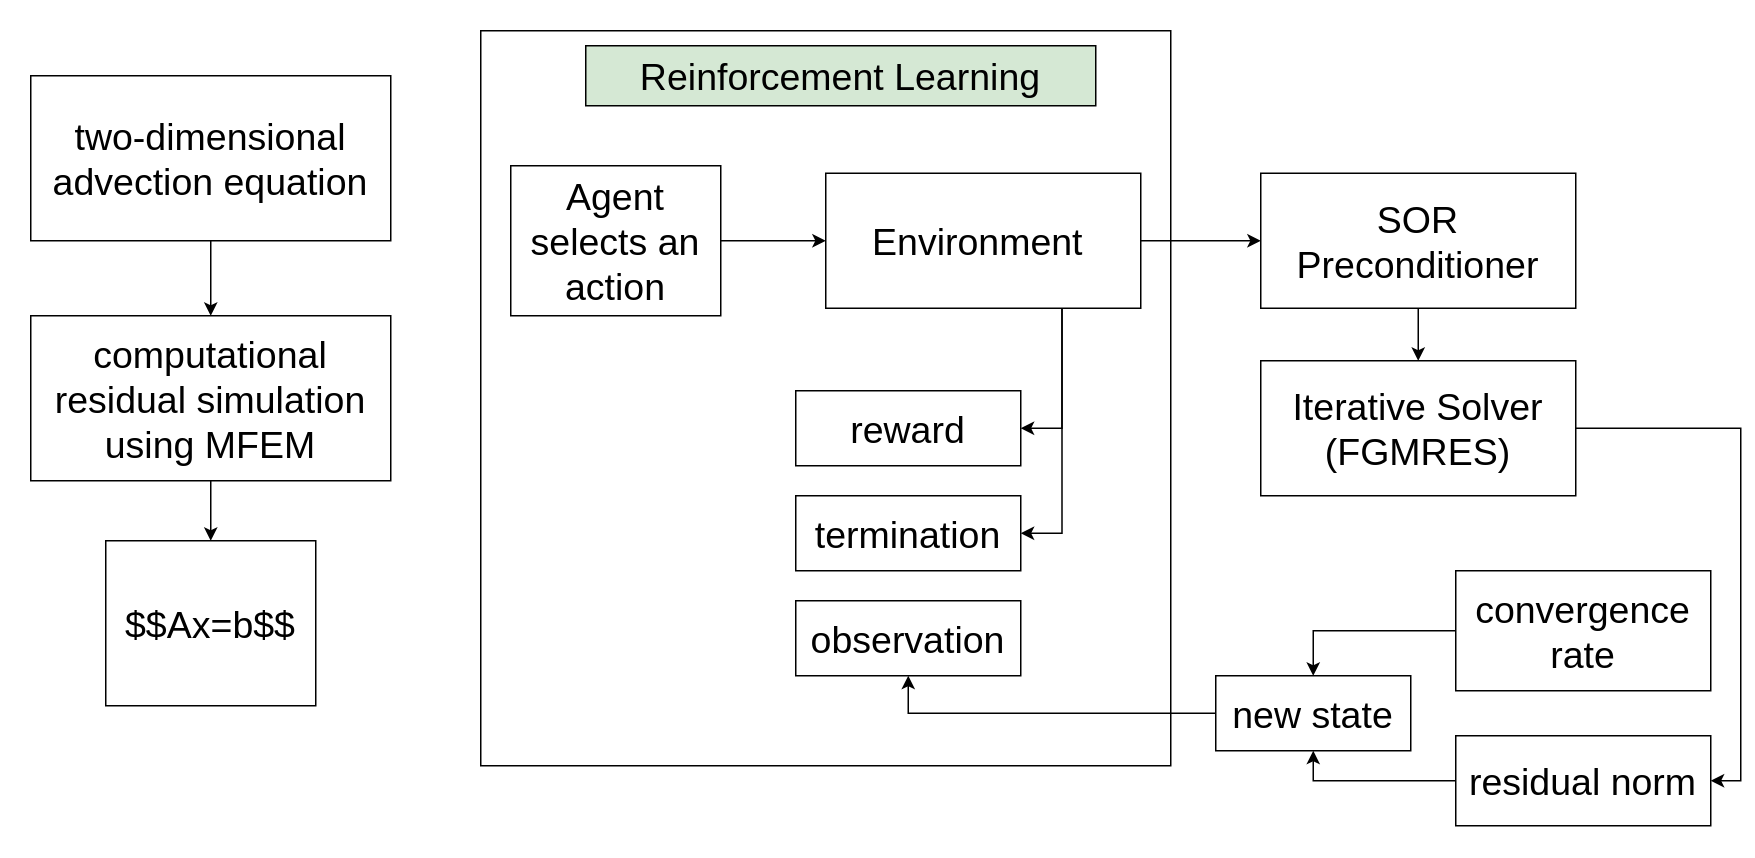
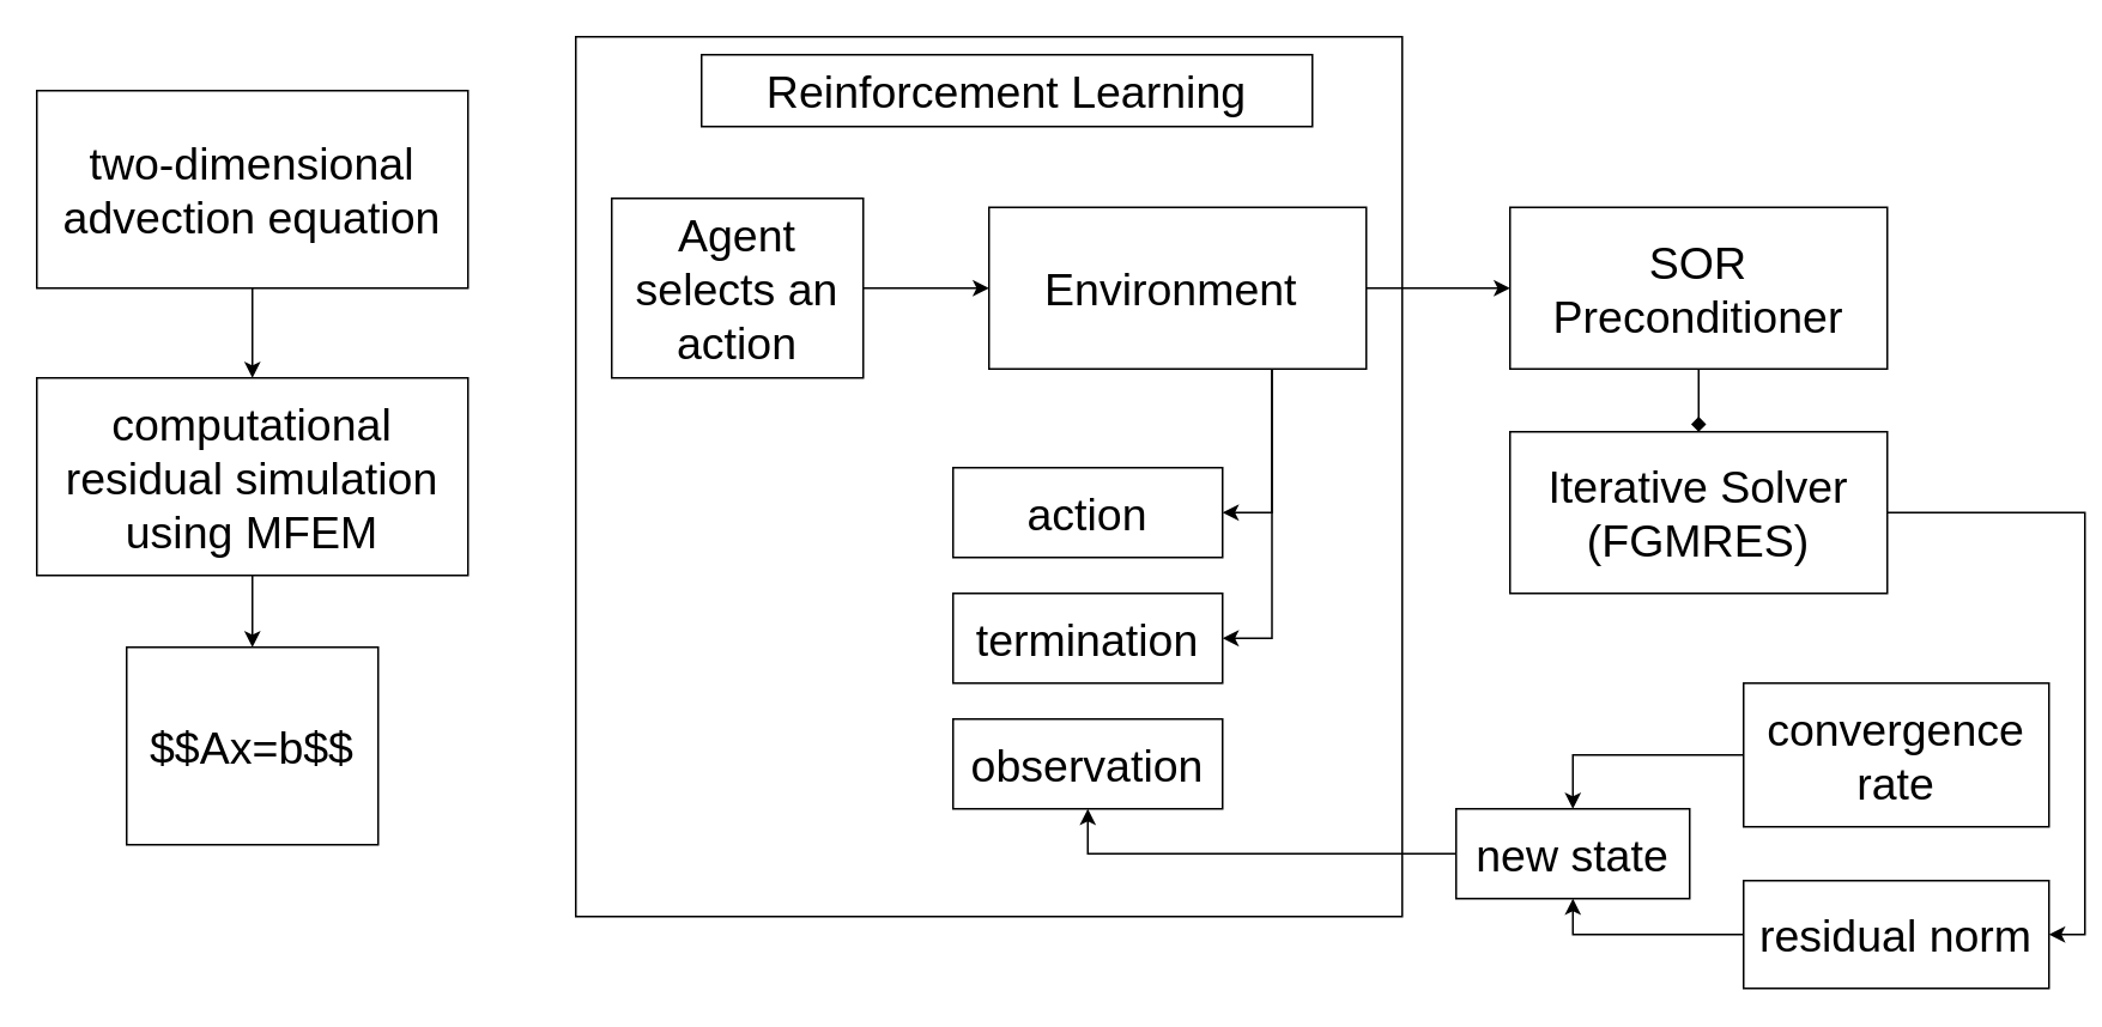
  <mxCell id="0" />
  <mxCell id="1" parent="0" />
  <mxCell id="2" value="" style="rounded=0;whiteSpace=wrap;html=1;fontSize=25;" vertex="1" parent="1"><mxGeometry x="320" y="20" width="460" height="490" as="geometry" /></mxCell>
  <mxCell id="3" style="edgeStyle=orthogonalEdgeStyle;rounded=0;orthogonalLoop=1;jettySize=auto;html=1;exitX=0.5;exitY=1;exitDx=0;exitDy=0;" edge="1" parent="1" source="4" target="7"><mxGeometry relative="1" as="geometry" /></mxCell>
  <mxCell id="4" value="two-dimensional advection equation" style="rounded=0;whiteSpace=wrap;html=1;fontSize=25;" vertex="1" parent="1"><mxGeometry x="20" y="50" width="240" height="110" as="geometry" /></mxCell>
  <mxCell id="5" value="$$Ax=b$$" style="rounded=0;whiteSpace=wrap;html=1;fontSize=25;" vertex="1" parent="1"><mxGeometry x="70" y="360" width="140" height="110" as="geometry" /></mxCell>
  <mxCell id="6" style="edgeStyle=orthogonalEdgeStyle;rounded=0;orthogonalLoop=1;jettySize=auto;html=1;exitX=0.5;exitY=1;exitDx=0;exitDy=0;" edge="1" parent="1" source="7" target="5"><mxGeometry relative="1" as="geometry" /></mxCell>
  <mxCell id="7" value="computational residual simulation using MFEM" style="rounded=0;whiteSpace=wrap;html=1;fontSize=25;" vertex="1" parent="1"><mxGeometry x="20" y="210" width="240" height="110" as="geometry" /></mxCell>
- <mxCell id="8" value="Reinforcement Learning" style="rounded=0;whiteSpace=wrap;html=1;fontSize=25;fillColor=#d5e8d4;" vertex="1" parent="1"><mxGeometry x="390" y="30" width="340" height="40" as="geometry" /></mxCell>
+ <mxCell id="8" value="Reinforcement Learning" style="rounded=0;whiteSpace=wrap;html=1;fontSize=25;" vertex="1" parent="1"><mxGeometry x="390" y="30" width="340" height="40" as="geometry" /></mxCell>
  <mxCell id="9" style="edgeStyle=orthogonalEdgeStyle;rounded=0;orthogonalLoop=1;jettySize=auto;html=1;entryX=0;entryY=0.5;entryDx=0;entryDy=0;" edge="1" parent="1" source="10" target="14"><mxGeometry relative="1" as="geometry" /></mxCell>
  <mxCell id="10" value="Agent selects an action" style="rounded=0;whiteSpace=wrap;html=1;fontSize=25;" vertex="1" parent="1"><mxGeometry x="340" y="110" width="140" height="100" as="geometry" /></mxCell>
  <mxCell id="11" style="edgeStyle=orthogonalEdgeStyle;rounded=0;orthogonalLoop=1;jettySize=auto;html=1;exitX=0.75;exitY=1;exitDx=0;exitDy=0;entryX=1;entryY=0.5;entryDx=0;entryDy=0;" edge="1" parent="1" source="14" target="16"><mxGeometry relative="1" as="geometry" /></mxCell>
  <mxCell id="12" style="edgeStyle=orthogonalEdgeStyle;rounded=0;orthogonalLoop=1;jettySize=auto;html=1;exitX=0.75;exitY=1;exitDx=0;exitDy=0;entryX=1;entryY=0.5;entryDx=0;entryDy=0;" edge="1" parent="1" source="14" target="15"><mxGeometry relative="1" as="geometry" /></mxCell>
  <mxCell id="13" style="edgeStyle=orthogonalEdgeStyle;rounded=0;orthogonalLoop=1;jettySize=auto;html=1;exitX=1;exitY=0.5;exitDx=0;exitDy=0;entryX=0;entryY=0.5;entryDx=0;entryDy=0;" edge="1" parent="1" source="14" target="19"><mxGeometry relative="1" as="geometry" /></mxCell>
  <mxCell id="14" value="Environment&amp;nbsp;" style="rounded=0;whiteSpace=wrap;html=1;fontSize=25;" vertex="1" parent="1"><mxGeometry x="550" y="115" width="210" height="90" as="geometry" /></mxCell>
  <mxCell id="15" value="termination" style="rounded=0;whiteSpace=wrap;html=1;fontSize=25;" vertex="1" parent="1"><mxGeometry x="530" y="330" width="150" height="50" as="geometry" /></mxCell>
- <mxCell id="16" value="reward" style="rounded=0;whiteSpace=wrap;html=1;fontSize=25;" vertex="1" parent="1"><mxGeometry x="530" y="260" width="150" height="50" as="geometry" /></mxCell>
+ <mxCell id="16" value="action" style="rounded=0;whiteSpace=wrap;html=1;fontSize=25;" vertex="1" parent="1"><mxGeometry x="530" y="260" width="150" height="50" as="geometry" /></mxCell>
  <mxCell id="17" value="observation" style="rounded=0;whiteSpace=wrap;html=1;fontSize=25;" vertex="1" parent="1"><mxGeometry x="530" y="400" width="150" height="50" as="geometry" /></mxCell>
- <mxCell id="18" style="edgeStyle=orthogonalEdgeStyle;rounded=0;orthogonalLoop=1;jettySize=auto;html=1;exitX=0.5;exitY=1;exitDx=0;exitDy=0;" edge="1" parent="1" source="19" target="21"><mxGeometry relative="1" as="geometry" /></mxCell>
+ <mxCell id="18" style="edgeStyle=orthogonalEdgeStyle;rounded=0;orthogonalLoop=1;jettySize=auto;html=1;exitX=0.5;exitY=1;exitDx=0;exitDy=0;endArrow=diamond;" edge="1" parent="1" source="19" target="21"><mxGeometry relative="1" as="geometry" /></mxCell>
  <mxCell id="19" value="SOR Preconditioner" style="rounded=0;whiteSpace=wrap;html=1;fontSize=25;" vertex="1" parent="1"><mxGeometry x="840" y="115" width="210" height="90" as="geometry" /></mxCell>
  <mxCell id="20" style="edgeStyle=orthogonalEdgeStyle;rounded=0;orthogonalLoop=1;jettySize=auto;html=1;exitX=1;exitY=0.5;exitDx=0;exitDy=0;entryX=1;entryY=0.5;entryDx=0;entryDy=0;" edge="1" parent="1" source="21" target="25"><mxGeometry relative="1" as="geometry" /></mxCell>
  <mxCell id="21" value="Iterative Solver (FGMRES)" style="rounded=0;whiteSpace=wrap;html=1;fontSize=25;" vertex="1" parent="1"><mxGeometry x="840" y="240" width="210" height="90" as="geometry" /></mxCell>
  <mxCell id="22" style="edgeStyle=orthogonalEdgeStyle;rounded=0;orthogonalLoop=1;jettySize=auto;html=1;exitX=0;exitY=0.5;exitDx=0;exitDy=0;entryX=0.5;entryY=0;entryDx=0;entryDy=0;" edge="1" parent="1" source="23" target="27"><mxGeometry relative="1" as="geometry" /></mxCell>
  <mxCell id="23" value="convergence rate" style="rounded=0;whiteSpace=wrap;html=1;fontSize=25;" vertex="1" parent="1"><mxGeometry x="970" y="380" width="170" height="80" as="geometry" /></mxCell>
  <mxCell id="24" style="edgeStyle=orthogonalEdgeStyle;rounded=0;orthogonalLoop=1;jettySize=auto;html=1;exitX=0;exitY=0.5;exitDx=0;exitDy=0;entryX=0.5;entryY=1;entryDx=0;entryDy=0;" edge="1" parent="1" source="25" target="27"><mxGeometry relative="1" as="geometry" /></mxCell>
  <mxCell id="25" value="residual norm" style="rounded=0;whiteSpace=wrap;html=1;fontSize=25;" vertex="1" parent="1"><mxGeometry x="970" y="490" width="170" height="60" as="geometry" /></mxCell>
  <mxCell id="26" style="edgeStyle=orthogonalEdgeStyle;rounded=0;orthogonalLoop=1;jettySize=auto;html=1;exitX=0;exitY=0.5;exitDx=0;exitDy=0;entryX=0.5;entryY=1;entryDx=0;entryDy=0;" edge="1" parent="1" source="27" target="17"><mxGeometry relative="1" as="geometry" /></mxCell>
  <mxCell id="27" value="new state" style="rounded=0;whiteSpace=wrap;html=1;fontSize=25;" vertex="1" parent="1"><mxGeometry x="810" y="450" width="130" height="50" as="geometry" /></mxCell>
